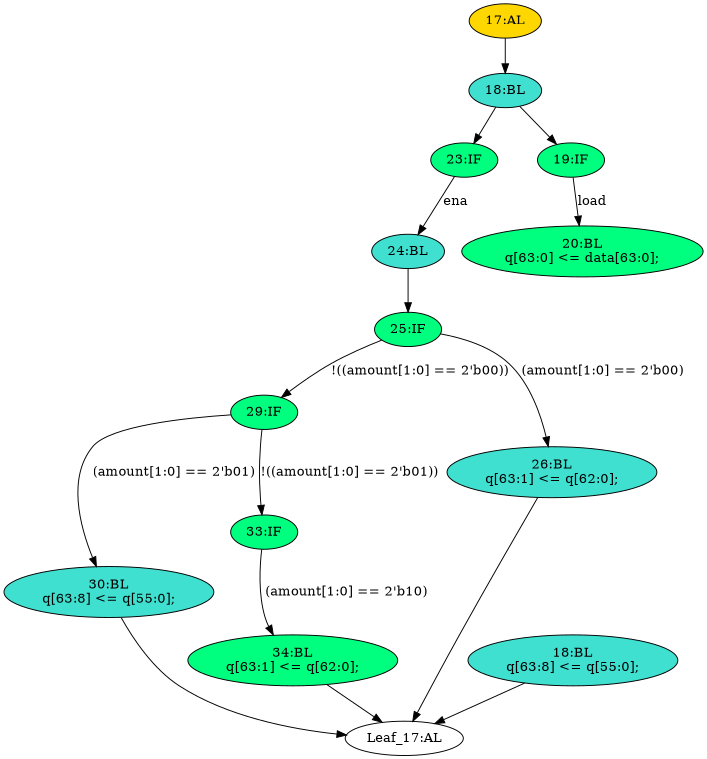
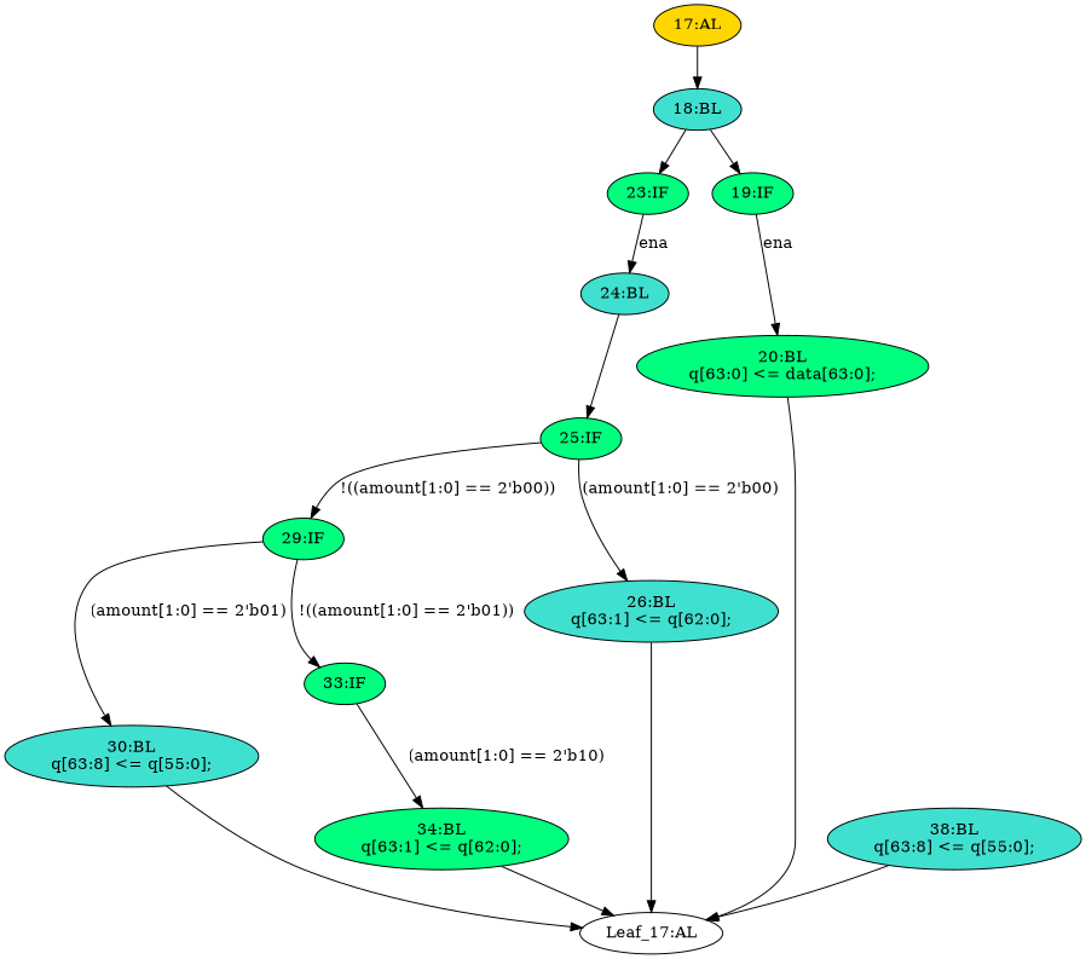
  strict digraph {
    node [fillcolor=springgreen statements="[]" style=filled typ=Block]
    edge [cond="[]" lineno=None]
    n1 [ast="<pyverilog.vparser.ast.Always object at 0x7fd6291b6ad0>" clk_sens=True fillcolor=gold label="17:AL" sens="['clk']" typ=Always use_var="['load', 'q', 'amount', 'data', 'ena']"]
    n2 [ast="<pyverilog.vparser.ast.Block object at 0x7fd6291b6c90>" fillcolor=turquoise label="18:BL"]
    n3 [ast="<pyverilog.vparser.ast.IfStatement object at 0x7fd628c86150>" label="23:IF" typ=IfStatement]
    n4 [ast="<pyverilog.vparser.ast.IfStatement object at 0x7fd6291b6cd0>" label="19:IF" typ=IfStatement]
    n5 [ast="<pyverilog.vparser.ast.Block object at 0x7fd628c86190>" fillcolor=turquoise label="24:BL"]
    n6 [ast="<pyverilog.vparser.ast.Block object at 0x7fd6291b6d90>" label="20:BL\nq[63:0] <= data[63:0];" statements="[<pyverilog.vparser.ast.NonblockingSubstitution object at 0x7fd6291b6dd0>]"]
    n7 [ast="<pyverilog.vparser.ast.IfStatement object at 0x7fd628c861d0>" label="25:IF" typ=IfStatement]
    n8 [ast="<pyverilog.vparser.ast.IfStatement object at 0x7fd628c86210>" label="29:IF" typ=IfStatement]
    n9 [ast="<pyverilog.vparser.ast.Block object at 0x7fd628c86f50>" fillcolor=turquoise label="26:BL\nq[63:1] <= q[62:0];" statements="[<pyverilog.vparser.ast.NonblockingSubstitution object at 0x7fd628c86f90>]"]
    n10 [ast="<pyverilog.vparser.ast.Block object at 0x7fd628c86a90>" fillcolor=turquoise label="30:BL\nq[63:8] <= q[55:0];" statements="[<pyverilog.vparser.ast.NonblockingSubstitution object at 0x7fd628c86ad0>]"]
    n11 [ast="<pyverilog.vparser.ast.IfStatement object at 0x7fd628c86250>" label="33:IF" typ=IfStatement]
    n12 [def_var="['q']" label="Leaf_17:AL" fillcolor="" statements="" style="" typ=""]
    n13 [ast="<pyverilog.vparser.ast.Block object at 0x7fd628c865d0>" label="34:BL\nq[63:1] <= q[62:0];" statements="[<pyverilog.vparser.ast.NonblockingSubstitution object at 0x7fd628c86610>]"]
-   n14 [ast="<pyverilog.vparser.ast.Block object at 0x7fd628c86290>" fillcolor=turquoise label="18:BL\nq[63:8] <= q[55:0];" statements="[<pyverilog.vparser.ast.NonblockingSubstitution object at 0x7fd628c862d0>]"]
+   n14 [ast="<pyverilog.vparser.ast.Block object at 0x7fd628c86290>" fillcolor=turquoise label="38:BL\nq[63:8] <= q[55:0];" statements="[<pyverilog.vparser.ast.NonblockingSubstitution object at 0x7fd628c862d0>]"]
    n1 -> n2
    n2 -> n3
    n2 -> n4
    n3 -> n5 [cond="['ena']" label=ena lineno=23]
-   n4 -> n6 [cond="['load']" label=load lineno=19]
+   n4 -> n6 [cond="['load']" label=ena lineno=19]
    n5 -> n7
+   n6 -> n12
    n7 -> n8 [cond="['amount']" label="!((amount[1:0] == 2'b00))" lineno=25]
    n7 -> n9 [cond="['amount']" label="(amount[1:0] == 2'b00)" lineno=25]
    n8 -> n10 [cond="['amount']" label="(amount[1:0] == 2'b01)" lineno=29]
    n8 -> n11 [cond="['amount']" label="!((amount[1:0] == 2'b01))" lineno=29]
    n9 -> n12
    n10 -> n12
    n11 -> n13 [cond="['amount']" label="(amount[1:0] == 2'b10)" lineno=33]
    n13 -> n12
    n14 -> n12
  }
